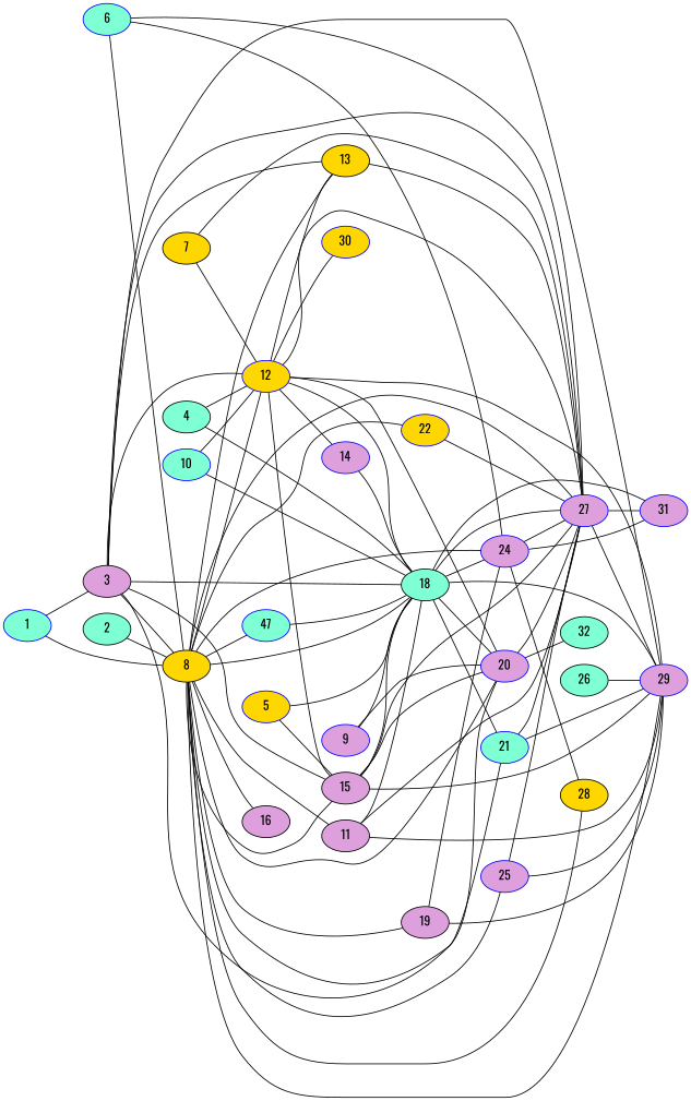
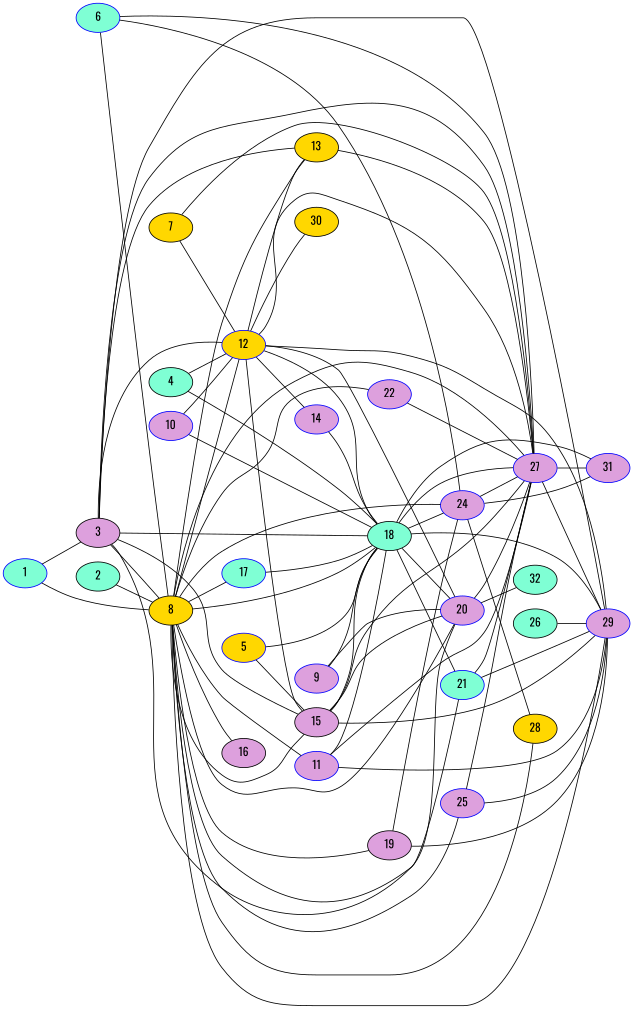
  graph {
    fontname=Oswald
    rankdir=LR
    node [color=blue fillcolor=plum fontname=Oswald style=filled]
    edge [fontname=Oswald weight=1.0]
    1 [fillcolor=aquamarine]
    3 [color=black]
    8 [color=black fillcolor=gold]
    12 [fillcolor=gold]
    13 [color=black fillcolor=gold]
    15 [color=black]
    18 [color=black fillcolor=aquamarine]
    20
    27
    29
    24
-   11 [color=black]
+   11
    16 [color=black]
-   17 [fillcolor=aquamarine label=47]
+   17 [fillcolor=aquamarine]
    19 [color=black]
    21 [fillcolor=aquamarine]
-   22 [fillcolor=gold]
+   22
    25
    28 [color=black fillcolor=gold]
    2 [color=black fillcolor=aquamarine]
    14
-   30 [fillcolor=gold]
+   30 [color=black fillcolor=gold]
    31
    32 [color=black fillcolor=aquamarine]
    4 [color=black fillcolor=aquamarine]
    5 [fillcolor=gold]
    6 [fillcolor=aquamarine]
    7 [color=black fillcolor=gold]
    9
-   10 [fillcolor=aquamarine]
+   10
    26 [color=black fillcolor=aquamarine]
    1 -- 3
    1 -- 8
    3 -- 8 [weight=2.0]
    3 -- 12 [weight=2.0]
    3 -- 13
    3 -- 15
    3 -- 18 [weight=2.0]
    3 -- 20
    3 -- 27
    3 -- 29 [weight=2.0]
    8 -- 12 [weight=2.0]
    8 -- 13
    8 -- 15 [weight=2.0]
    8 -- 18 [weight=3.0]
    8 -- 20
    8 -- 27
    8 -- 29
    8 -- 24 [weight=2.0]
    8 -- 11
    8 -- 16
    8 -- 17
    8 -- 19
    8 -- 21
    8 -- 22
    8 -- 25
    8 -- 28
    12 -- 13
    12 -- 15 [weight=2.0]
    12 -- 18 [weight=4.0]
    12 -- 20 [weight=3.0]
    12 -- 27 [weight=2.0]
    12 -- 29 [weight=2.0]
    12 -- 14
    12 -- 30
    13 -- 27
    15 -- 18 [weight=2.0]
    15 -- 20
    15 -- 27 [weight=3.0]
    15 -- 29
    18 -- 20 [weight=2.0]
    18 -- 27 [weight=2.0]
    18 -- 29 [weight=3.0]
    18 -- 24
    18 -- 21
    18 -- 31
    20 -- 27 [weight=2.0]
    20 -- 32
    27 -- 29
    27 -- 31
    24 -- 27
    24 -- 28
    24 -- 31
    11 -- 18
    11 -- 27
    11 -- 29
    17 -- 18
    19 -- 29
    19 -- 24
    21 -- 27
    21 -- 29
    22 -- 27
    25 -- 27
    25 -- 29 [weight=2.0]
    2 -- 8
    14 -- 18
    4 -- 12
    4 -- 18
    5 -- 15
    5 -- 18
    6 -- 8
    6 -- 27
    6 -- 24
    7 -- 12
    7 -- 27
    9 -- 18 [weight=2.0]
    9 -- 20
    10 -- 12
    10 -- 18
    26 -- 29 [weight=2.0]
  }
